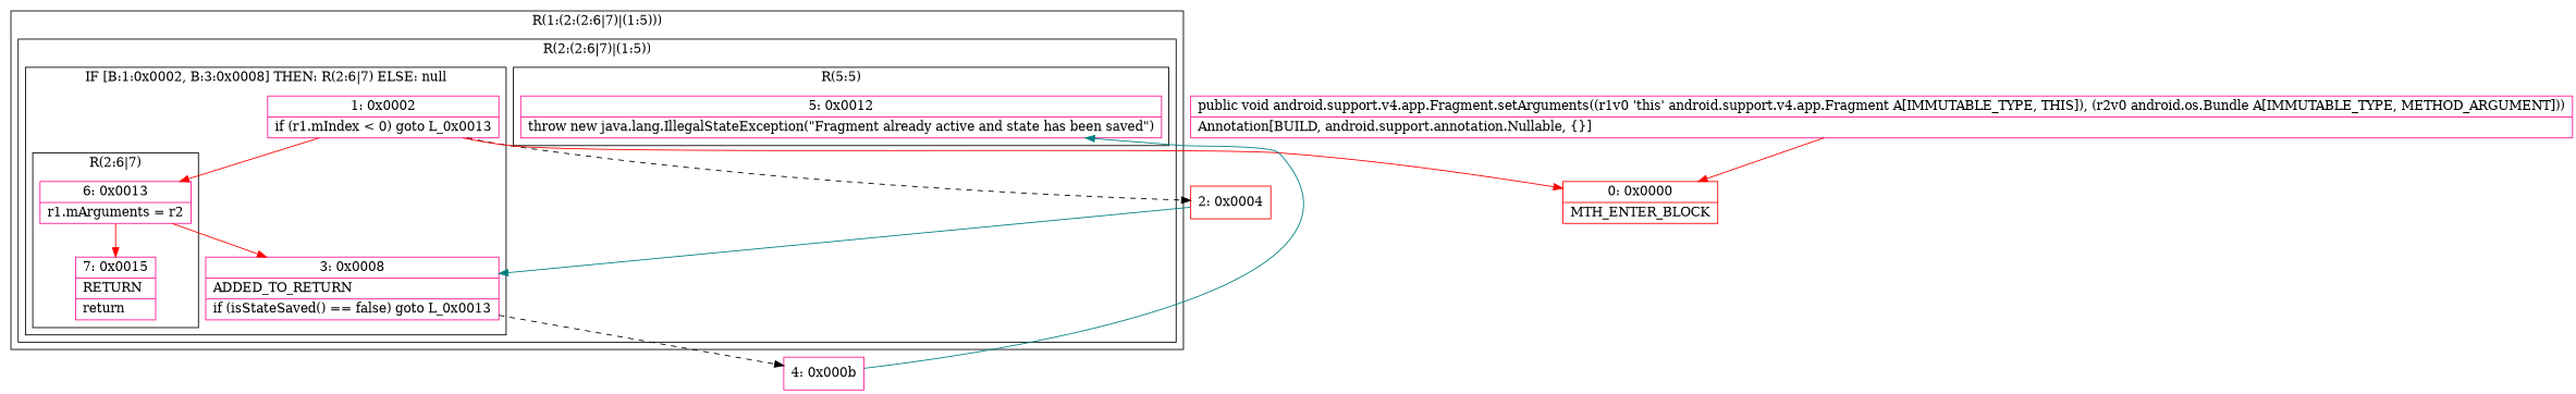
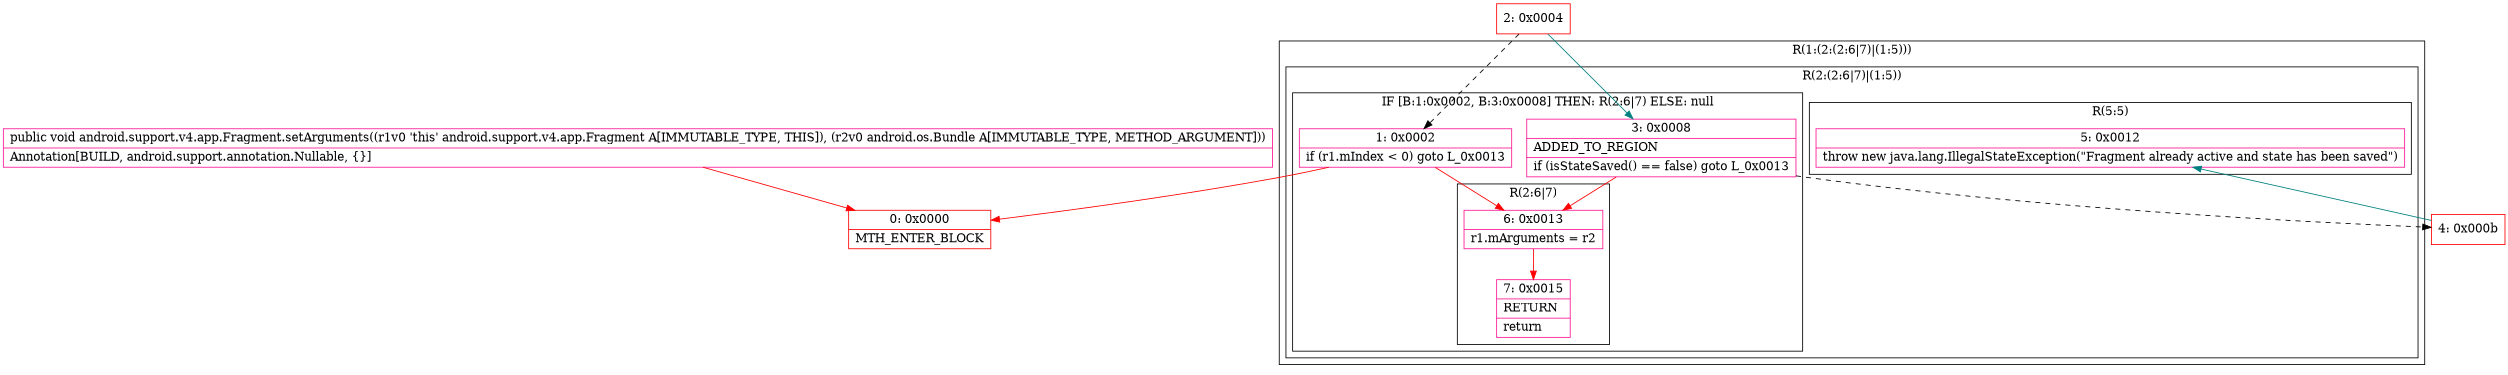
  digraph {
    node [color=deeppink shape=record]
    edge [color=red]
    n1 [label="{6\:\ 0x0013|r1.mArguments = r2\l}"]
    n2 [label="{7\:\ 0x0015|RETURN\l|return\l}"]
    n3 [label="{1\:\ 0x0002|if (r1.mIndex \< 0) goto L_0x0013\l}"]
-   n4 [label="{3\:\ 0x0008|ADDED_TO_RETURN\l|if (isStateSaved() == false) goto L_0x0013\l}"]
+   n4 [label="{3\:\ 0x0008|ADDED_TO_REGION\l|if (isStateSaved() == false) goto L_0x0013\l}"]
    n5 [label="{5\:\ 0x0012|throw new java.lang.IllegalStateException(\"Fragment already active and state has been saved\")\l}"]
    n6 [color=red label="{2\:\ 0x0004}"]
    n7 [color=red label="{0\:\ 0x0000|MTH_ENTER_BLOCK\l}"]
-   n8 [label="{4\:\ 0x000b}"]
+   n8 [color=red label="{4\:\ 0x000b}"]
    n9 [label="{public void android.support.v4.app.Fragment.setArguments((r1v0 'this' android.support.v4.app.Fragment A[IMMUTABLE_TYPE, THIS]), (r2v0 android.os.Bundle A[IMMUTABLE_TYPE, METHOD_ARGUMENT]))  | Annotation[BUILD, android.support.annotation.Nullable, \{\}]\l}"]
    subgraph cluster_1 {
      label="R(1:(2:(2:6|7)|(1:5)))"
      subgraph cluster_2 {
        label="R(2:(2:6|7)|(1:5))"
        subgraph cluster_3 {
          label="IF [B:1:0x0002, B:3:0x0008] THEN: R(2:6|7) ELSE: null"
          n3
          n4
          subgraph cluster_4 {
            label="R(2:6|7)"
            n1
            n2
          }
        }
        subgraph cluster_5 {
          label="R(5:5)"
          n5
        }
      }
    }
    n1 -> n2
    n3 -> n1
-   n3 -> n6 [color=black style=dashed]
+   n6 -> n3 [color=black style=dashed]
    n3 -> n7
-   n1 -> n4
+   n4 -> n1
    n4 -> n8 [color=black style=dashed]
    n6 -> n4 [color=teal]
    n8 -> n5 [color=teal]
    n9 -> n7
  }
